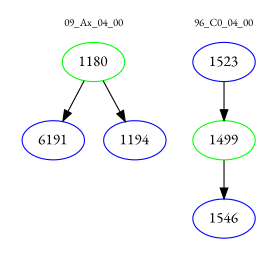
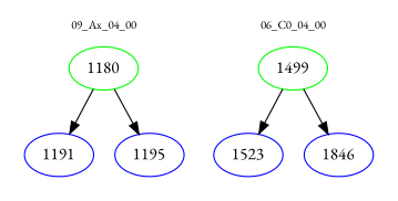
  digraph {
    fontname="EB Garamond"
    node [color=blue fontname="EB Garamond"]
    edge [color=black fontname="EB Garamond"]
-   n1 [label=6191]
+   n1 [label=1191]
    n2 [color=green label=1180]
-   n3 [label=1194]
+   n3 [label=1195]
    n4 [label=1523]
    n5 [color=green label=1499]
-   n6 [label=1546]
+   n6 [label=1846]
    subgraph cluster_1 {
      color=white
      fontsize=10
      label="09_Ax_04_00"
      n1
      n2
      n3
    }
    subgraph cluster_2 {
      color=white
      fontsize=10
-     label="96_C0_04_00"
+     label="06_C0_04_00"
      n4
      n5
      n6
    }
    n2 -> n1
    n2 -> n3
-   n4 -> n5
+   n5 -> n4
    n5 -> n6
  }
